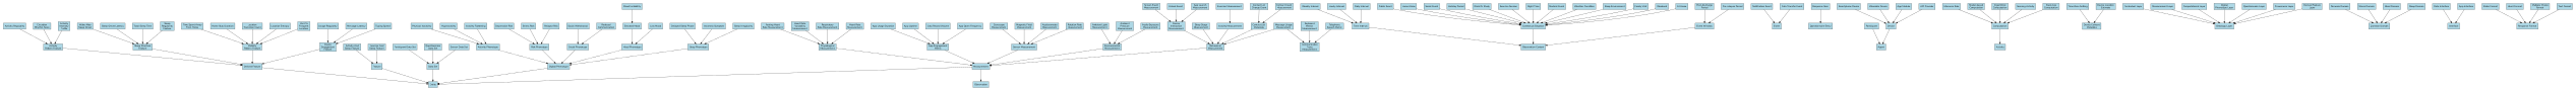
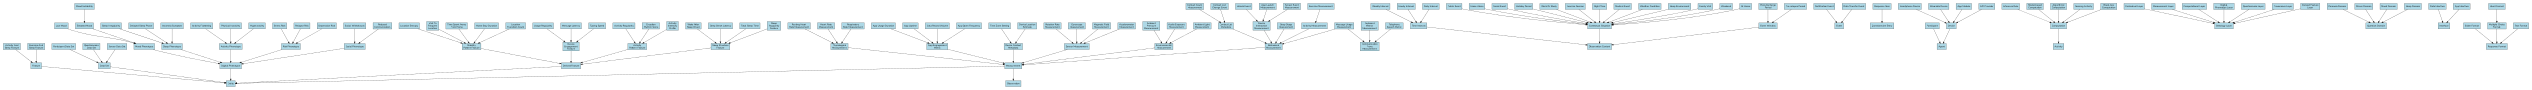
  digraph {
    concentrate=true
    fontname=Nunito
    nodesep=0.6
    ranksep=1.0
    splines=true
    node [fillcolor=lightblue fontname=Nunito shape=box style=filled]
    edge [fontname=Nunito fontsize=10]
    n1 [label="Exercise Measurement"]
    n2 [label="Activity Measurement"]
    n3 [label="Behavioral\nMeasurement"]
    n4 [label="Public Event"]
    n5 [label="Contextual Situation"]
    n6 [label="Observation Context"]
    n7 [label="Physiological\nMeasurement"]
    n8 [label=Measurement]
    n9 [label=Entity]
    n10 [label=Observation]
    n11 [label=Hyperactivity]
    n12 [label="Activity Phenotype"]
    n13 [label="Digital Phenotype"]
    n14 [label=Event]
    n15 [label="Home Alone"]
    n16 [label="Wake After\nSleep Onset"]
    n17 [label="Sleep Structure\nFeature"]
    n18 [label="Derived Feature"]
    n19 [label="Time Interval"]
    n20 [label="Response Item"]
    n21 [label="Questionnaire Entry"]
    n22 [label=Participant]
    n23 [label=Agent]
    n24 [label="Social Event"]
    n25 [label="App Open Frequency"]
    n26 [label="App Engagement\nMetric"]
    n27 [label="Contact List\nMetadata"]
    n28 [label="Exercise And\nSleep Feature"]
    n29 [label=Feature]
    n30 [label="Stress Risk"]
    n31 [label="Risk Phenotype"]
    n32 [label="Social Withdrawal"]
    n33 [label="Social Phenotype"]
    n34 [label="Mobility\nPattern Feature"]
    n35 [label=Computation]
    n36 [label=Activity]
    n37 [label="Data Set"]
    n38 [label="Notification Event"]
    n39 [label="Time Zone Setting"]
    n40 [label="Device Context\nMetadata"]
    n41 [label="Contextual Layer"]
    n42 [label="Ontology Layer"]
    n43 [label="Sleep Onset Latency"]
    n44 [label="Inference Rule"]
    n45 [label="Measurement Layer"]
    n46 [label="Paranoia Domain"]
    n47 [label="Question Domain"]
    n48 [label="Smartphone Device"]
    n49 [label=Device]
    n50 [label="Data Interface"]
    n51 [label=Interface]
    n52 [label="Participant Data Set"]
    n53 [label="Holiday Period"]
    n54 [label="Work Or Study"]
    n55 [label="Total Sleep Time"]
    n56 [label="Stress Domain"]
    n57 [label="Wearable Device"]
    n58 [label="Model-based\nComputation"]
    n59 [label="Exercise Session"]
    n60 [label="Rotation Rate\nMeasurement"]
    n61 [label="Sensor Measurement"]
    n62 [label="Night Time"]
    n63 [label="Algorithmic\nComputation"]
    n64 [label="App Launch\nMeasurement"]
    n65 [label="Device\nInteraction\nMeasurement"]
    n66 [label="Gyroscope\nMeasurement"]
    n67 [label="Mood Domain"]
    n68 [label="Usage Regularity"]
    n69 [label="Device\nEngagement\nFeature"]
    n70 [label="Device Location\nEstimate"]
    n71 [label="Medical Event"]
    n72 [label="Visit To\nFrequent\nLocation"]
    n73 [label="Weather Condition"]
    n74 [label="Relapse Risk"]
    n75 [label="Computational Layer"]
    n76 [label="Activity Regularity"]
    n77 [label="Activity\nPattern Feature"]
    n78 [label="Screen Event\nMeasurement"]
    n79 [label="Event Window"]
    n80 [label="Heart Rate\nMeasurement"]
    n81 [label="Time Spent Away\nFrom Home"]
    n82 [label="Sensing Activity"]
    n83 [label="Activity And\nSleep Feature"]
    n84 [label="Sleep Domain"]
    n85 [label="Unlock Event"]
    n86 [label="App Interface"]
    n87 [label="Contact Count\nMeasurement"]
    n88 [label="Resting Heart\nRate Measurement"]
    n89 [label="App Usage Duration"]
    n90 [label="Communication\nProxy\nMeasurement"]
    n91 [label="Environmental\nMeasurement"]
    n92 [label="Digital\nPhenotype Layer"]
    n93 [label="Low Mood"]
    n94 [label="Mood Phenotype"]
-   n95 [label="Heart Rate\nVariability\nMeasurement"]
    n96 [label="Activity Flattening"]
    n97 [label="Sleep Environment"]
    n98 [label="App Uptime"]
    n99 [label="Questionnaire\nData Set"]
    n100 [label="Message Usage\nMeasurement"]
    n101 [label="Home Stay Duration"]
    n102 [label="Mood Instability"]
    n103 [label="Elevated Mood"]
    n104 [label="Physical Inactivity"]
    n105 [label="Slider Format"]
    n106 [label="Response Format"]
    n107 [label="Family Visit"]
    n108 [label="Circadian\nRhythm Score"]
    n109 [label=Weekend]
    n110 [label="Message Latency"]
    n111 [label="Post-discharge\nPeriod"]
    n112 [label="Reduced\nCommunication"]
    n113 [label="Black-box\nComputation"]
    n114 [label="Sleep Stage\nMeasurement"]
    n115 [label="Sleep Irregularity"]
    n116 [label="Sleep Phenotype"]
    n117 [label="Magnetic Field\nMeasurement"]
    n118 [label="Keyboard\nMetrics\nMeasurement"]
    n119 [label="Activity\nIntensity\nProfile"]
    n120 [label="Questionnaire Layer"]
    n121 [label="App Module"]
    n122 [label="Pre-relapse Period"]
    n123 [label="Location\nTransition Count"]
    n124 [label="Audio Exposure\nMeasurement"]
    n125 [label="Likert Format"]
    n126 [label="Provenance Layer"]
    n127 [label="API Provider"]
    n128 [label="Ambient Light\nMeasurement"]
    n129 [label="Location Entropy"]
    n130 [label="Sensor Data Set"]
    n131 [label="Accelerometer\nMeasurement"]
    n132 [label="Ambient\nPressure\nMeasurement"]
    n133 [label="Contact List\nChange Event"]
    n134 [label="Depression Risk"]
    n135 [label="At Home"]
    n136 [label="Data Record Volume"]
    n137 [label="Typing Speed"]
    n138 [label="Sleep\nRegularity\nFeature"]
    n139 [label="Multiple Choice\nFormat"]
    n140 [label="Text Format"]
    n141 [label="Delayed Sleep Phase"]
    n142 [label="Respiratory\nRate Measurement"]
    n143 [label="Data Transfer Event"]
    n144 [label="Telephony\nSpeech Metric"]
    n145 [label="Weekly Interval"]
    n146 [label="Hourly Interval"]
    n147 [label="Daily Interval"]
    n148 [label="Derived Feature\nLayer"]
    n149 [label="Insomnia Symptom"]
    n1 -> n2
    n2 -> n3
    n3 -> n8
    n4 -> n5
    n5 -> n6
    n7 -> n8
    n8 -> n9
    n8 -> n10
    n11 -> n12
    n12 -> n13
    n13 -> n9
    n15 -> n5
    n16 -> n17
    n17 -> n18
    n18 -> n9
    n19 -> n6
    n20 -> n21
    n22 -> n23
    n24 -> n5
    n25 -> n26
    n26 -> n8
    n27 -> n3
    n28 -> n29
    n29 -> n9
    n30 -> n31
    n31 -> n13
    n32 -> n33
    n33 -> n13
    n34 -> n18
    n35 -> n36
    n37 -> n9
    n38 -> n14
    n39 -> n40
+   n40 -> n8
    n41 -> n42
    n43 -> n17
    n44 -> n35
    n45 -> n42
    n46 -> n47
    n48 -> n49
    n49 -> n23
    n50 -> n51
    n52 -> n37
    n53 -> n5
    n54 -> n5
    n55 -> n17
    n56 -> n47
    n57 -> n49
    n58 -> n35
    n59 -> n5
    n60 -> n61
    n61 -> n8
    n62 -> n5
    n63 -> n35
    n64 -> n65
    n65 -> n3
    n66 -> n61
    n67 -> n47
    n68 -> n69
    n69 -> n18
    n70 -> n40
    n71 -> n5
    n72 -> n34
    n73 -> n5
    n74 -> n31
    n75 -> n42
    n76 -> n77
    n77 -> n18
    n78 -> n65
    n79 -> n6
    n80 -> n7
    n81 -> n34
    n82 -> n35
    n83 -> n29
    n84 -> n47
    n85 -> n65
    n86 -> n51
    n87 -> n27
    n88 -> n7
    n89 -> n26
    n91 -> n8
    n92 -> n42
    n93 -> n94
    n94 -> n13
-   n95 -> n7
    n96 -> n12
    n97 -> n5
    n98 -> n26
    n99 -> n37
    n100 -> n3
    n100 -> n90
    n101 -> n34
    n102 -> n103
    n103 -> n94
    n104 -> n12
    n105 -> n106
    n107 -> n5
    n108 -> n77
    n109 -> n5
    n110 -> n69
    n111 -> n79
    n112 -> n33
    n113 -> n35
    n114 -> n3
    n115 -> n116
    n116 -> n13
    n117 -> n61
    n118 -> n90
    n119 -> n77
    n120 -> n42
    n121 -> n49
    n122 -> n79
    n123 -> n34
    n124 -> n91
-   n125 -> n106
+   n125 -> n139
    n126 -> n42
    n127 -> n49
    n128 -> n91
    n129 -> n34
    n130 -> n37
    n131 -> n61
    n132 -> n91
    n133 -> n27
    n134 -> n31
    n135 -> n5
    n136 -> n26
    n137 -> n69
    n138 -> n17
    n139 -> n106
    n140 -> n106
    n141 -> n116
    n142 -> n7
    n143 -> n14
    n144 -> n90
    n145 -> n19
    n146 -> n19
    n147 -> n19
    n148 -> n42
    n149 -> n116
  }
